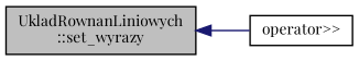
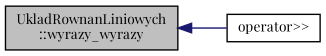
  digraph {
    rankdir=LR
    fontname="Playfair Display"
    node [color=black fontname="Playfair Display" fontsize=10 shape=record style=filled]
-   n1 [fillcolor=grey75 fontcolor=black height=0.2 label="UkladRownanLiniowych\l::set_wyrazy" width=0.4]
+   n1 [fillcolor=grey75 fontcolor=black height=0.2 label="UkladRownanLiniowych\l::wyrazy_wyrazy" width=0.4]
    n2 [fillcolor=white height=0.2 label="operator\>\>" width=0.4]
    n1 -> n2 [color=midnightblue dir=back fontname="Playfair Display" fontsize=10 labelfontname=Helvetica labelfontsize=10 style=solid]
  }
